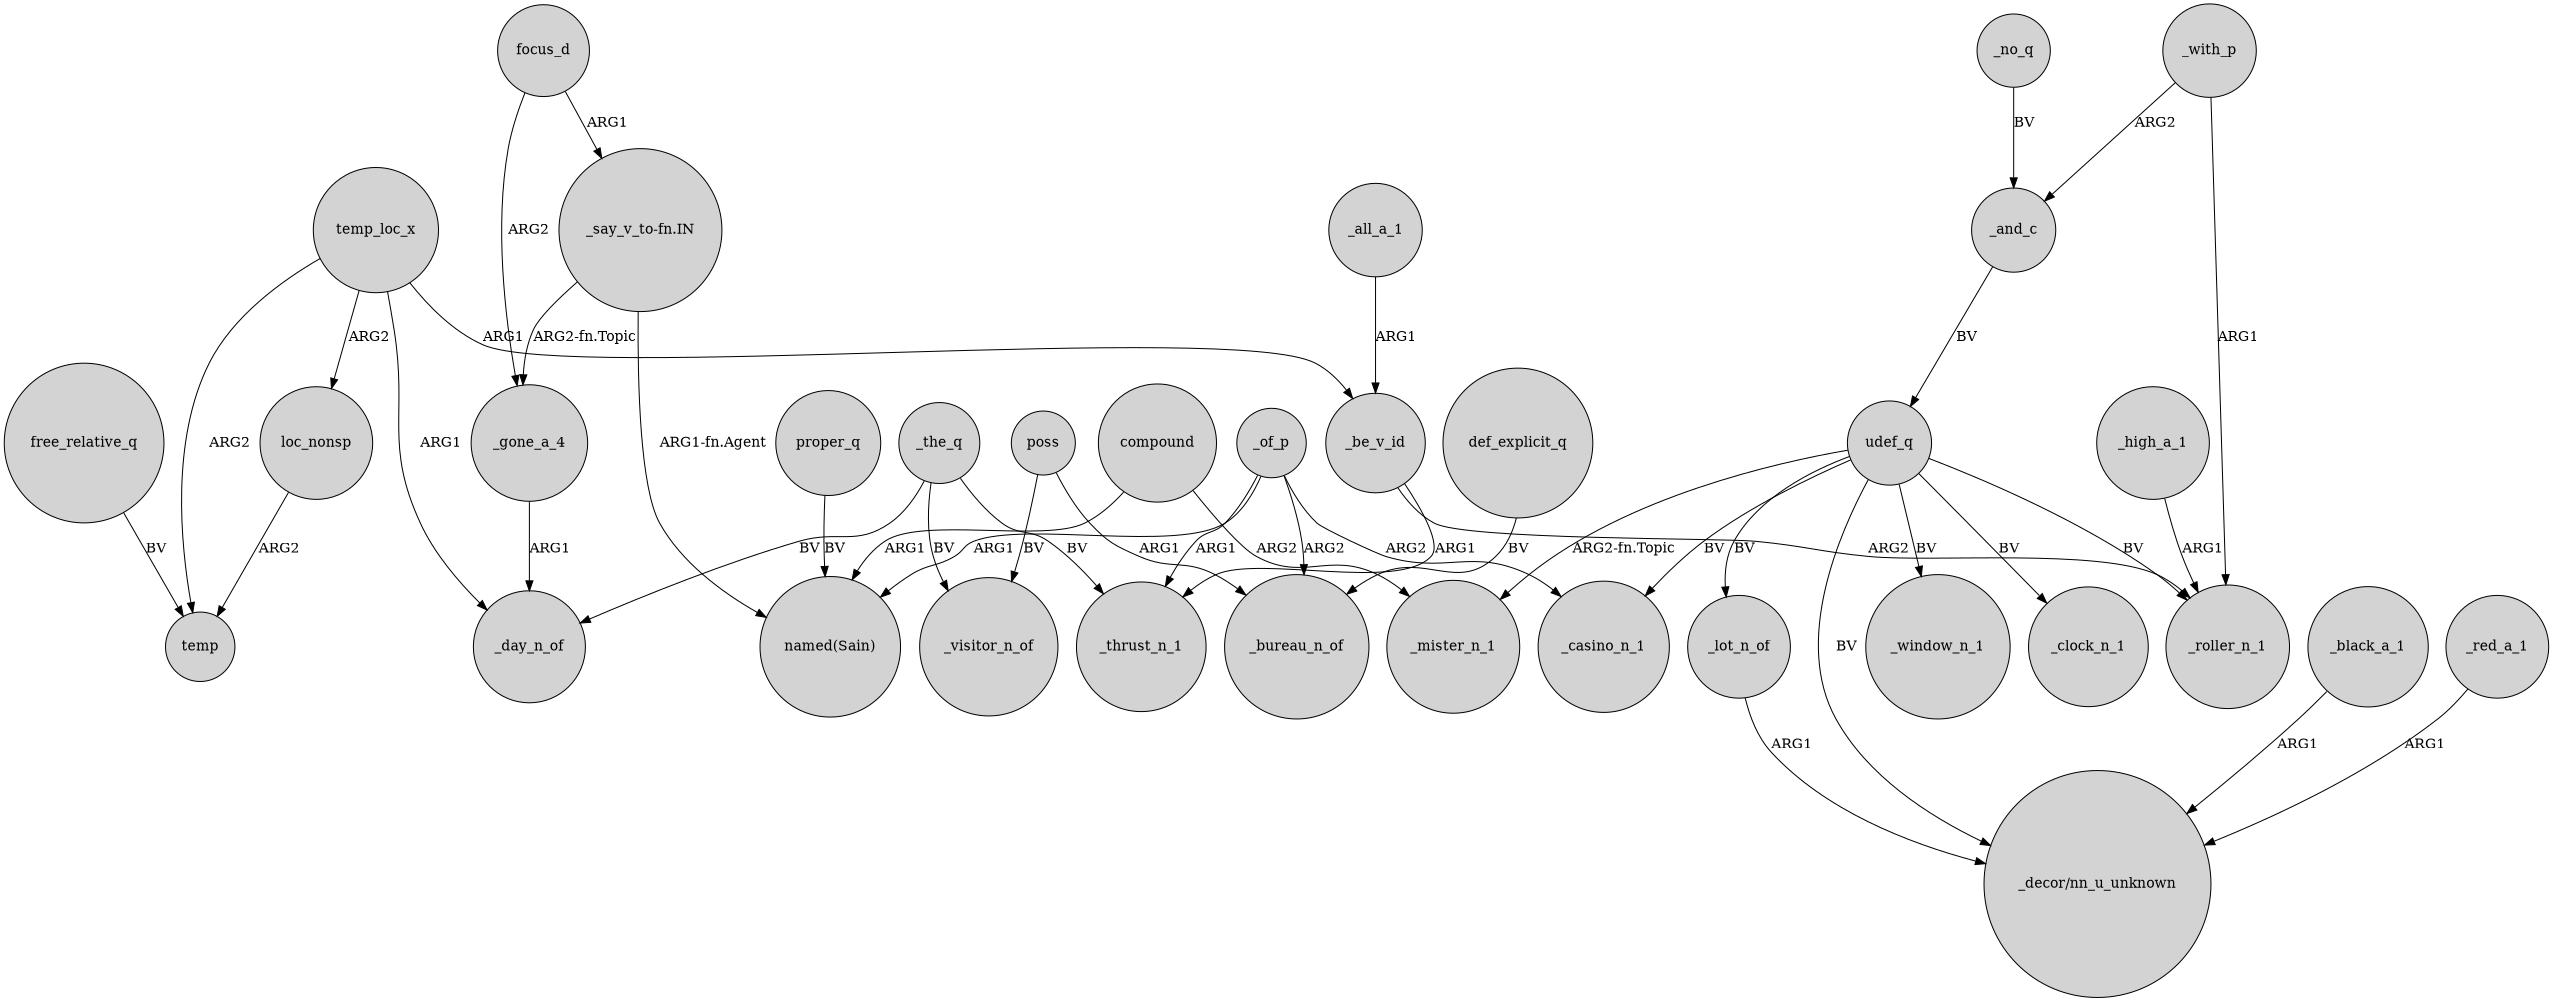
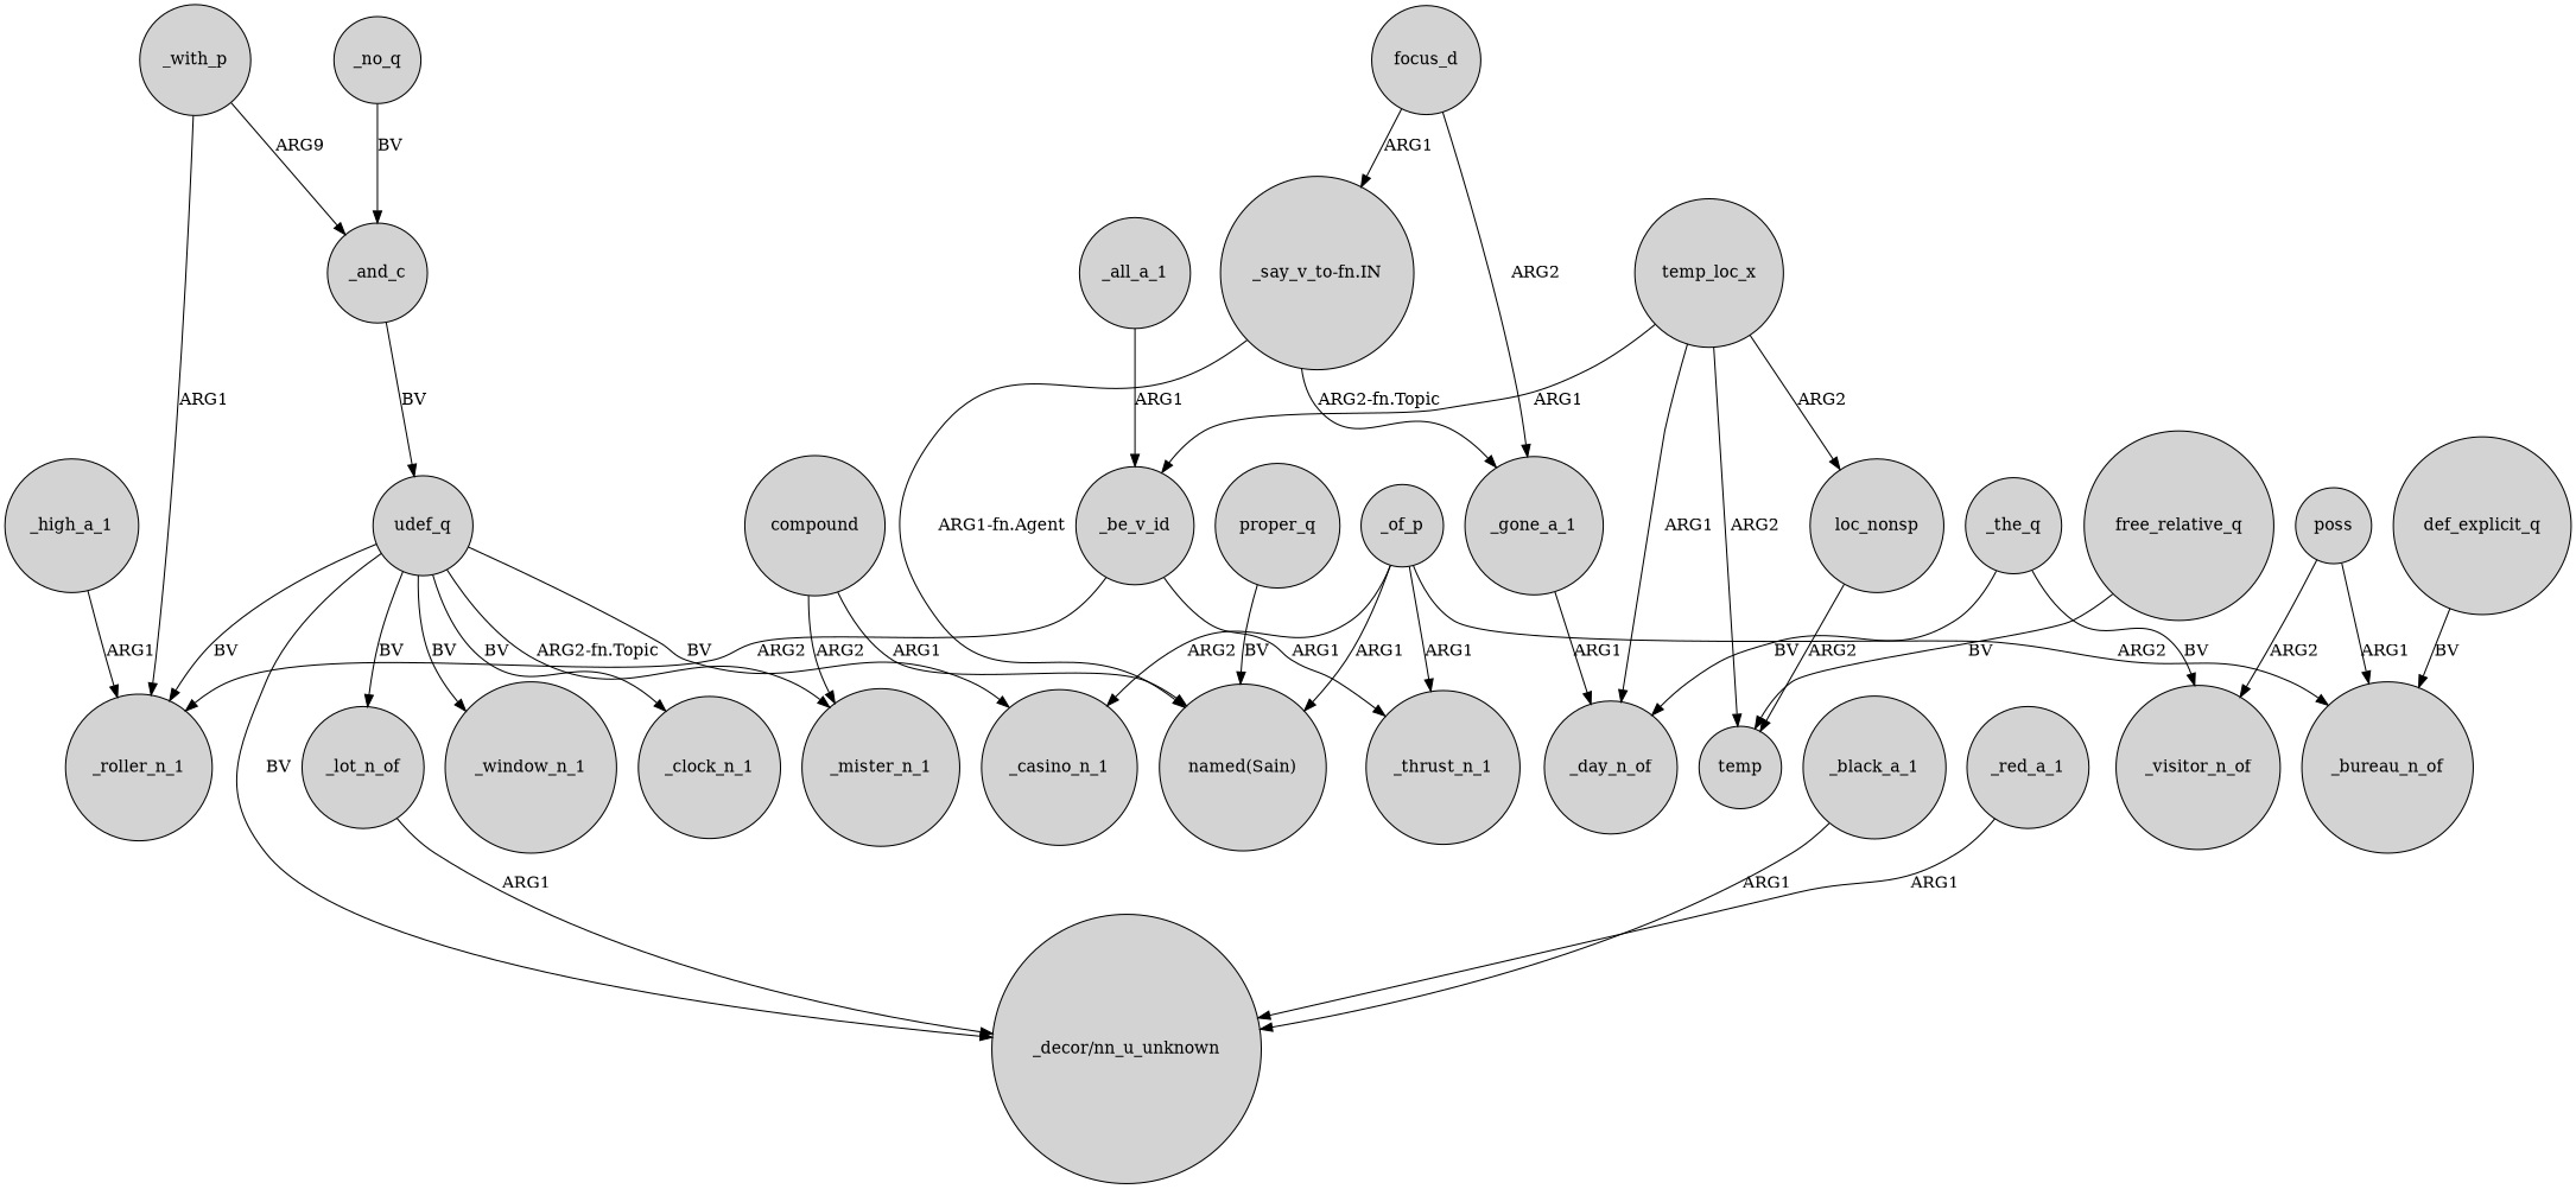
  digraph {
    node [shape=circle style=filled]
    _with_p
    _and_c
    _roller_n_1
    udef_q
    temp_loc_x
    _day_n_of
    loc_nonsp
    _be_v_id
    temp
    _thrust_n_1
-   _gone_a_1 [label=_gone_a_4]
+   _gone_a_1
    _casino_n_1
    _mister_n_1
    _lot_n_of
    "_decor/nn_u_unknown"
    _window_n_1
    _clock_n_1
    compound
    "named(Sain)"
    _of_p
    _bureau_n_of
    "_say_v_to-fn.IN"
    def_explicit_q
    poss
    _visitor_n_of
    _black_a_1
    _the_q
    _red_a_1
    focus_d
    proper_q
    _all_a_1
    _high_a_1
    _no_q
    free_relative_q
-   _with_p -> _and_c [label=ARG2]
+   _with_p -> _and_c [label=ARG9]
    _with_p -> _roller_n_1 [label=ARG1]
    _and_c -> udef_q [label=BV]
    udef_q -> _roller_n_1 [label=BV]
    udef_q -> _casino_n_1 [label=BV]
    udef_q -> _mister_n_1 [label="ARG2-fn.Topic"]
    udef_q -> _lot_n_of [label=BV]
    udef_q -> "_decor/nn_u_unknown" [label=BV]
    udef_q -> _window_n_1 [label=BV]
    udef_q -> _clock_n_1 [label=BV]
    temp_loc_x -> _day_n_of [label=ARG1]
    temp_loc_x -> loc_nonsp [label=ARG2]
    temp_loc_x -> _be_v_id [label=ARG1]
    temp_loc_x -> temp [label=ARG2]
    loc_nonsp -> temp [label=ARG2]
    _be_v_id -> _roller_n_1 [label=ARG2]
    _be_v_id -> _thrust_n_1 [label=ARG1]
    _gone_a_1 -> _day_n_of [label=ARG1]
    _lot_n_of -> "_decor/nn_u_unknown" [label=ARG1]
    compound -> _mister_n_1 [label=ARG2]
    compound -> "named(Sain)" [label=ARG1]
    _of_p -> _thrust_n_1 [label=ARG1]
    _of_p -> _casino_n_1 [label=ARG2]
    _of_p -> "named(Sain)" [label=ARG1]
    _of_p -> _bureau_n_of [label=ARG2]
    "_say_v_to-fn.IN" -> _gone_a_1 [label="ARG2-fn.Topic"]
    "_say_v_to-fn.IN" -> "named(Sain)" [label="ARG1-fn.Agent"]
    def_explicit_q -> _bureau_n_of [label=BV]
    poss -> _bureau_n_of [label=ARG1]
-   poss -> _visitor_n_of [label=BV]
+   poss -> _visitor_n_of [label=ARG2]
    _black_a_1 -> "_decor/nn_u_unknown" [label=ARG1]
    _the_q -> _day_n_of [label=BV]
-   _the_q -> _thrust_n_1 [label=BV]
    _the_q -> _visitor_n_of [label=BV]
    _red_a_1 -> "_decor/nn_u_unknown" [label=ARG1]
    focus_d -> _gone_a_1 [label=ARG2]
    focus_d -> "_say_v_to-fn.IN" [label=ARG1]
    proper_q -> "named(Sain)" [label=BV]
    _all_a_1 -> _be_v_id [label=ARG1]
    _high_a_1 -> _roller_n_1 [label=ARG1]
    _no_q -> _and_c [label=BV]
    free_relative_q -> temp [label=BV]
  }
